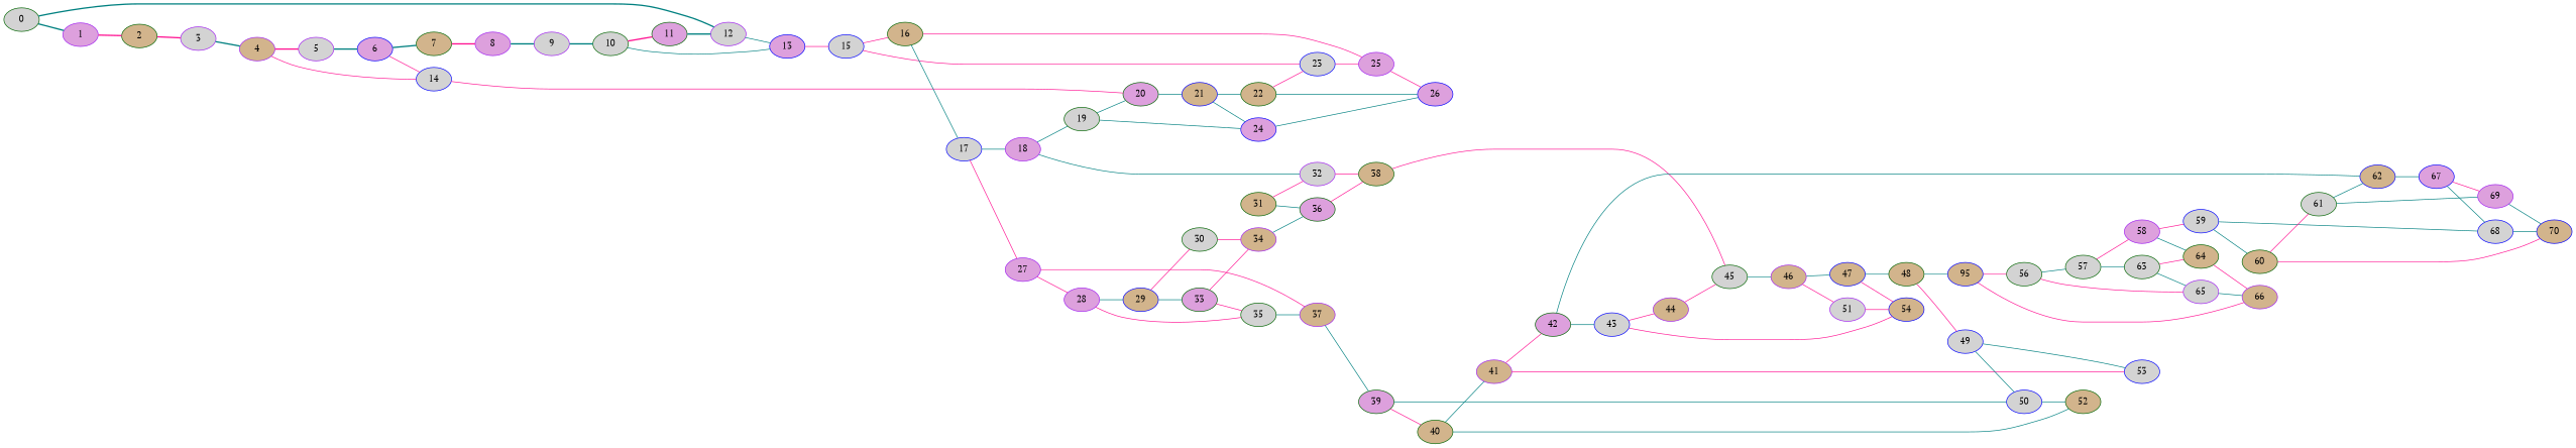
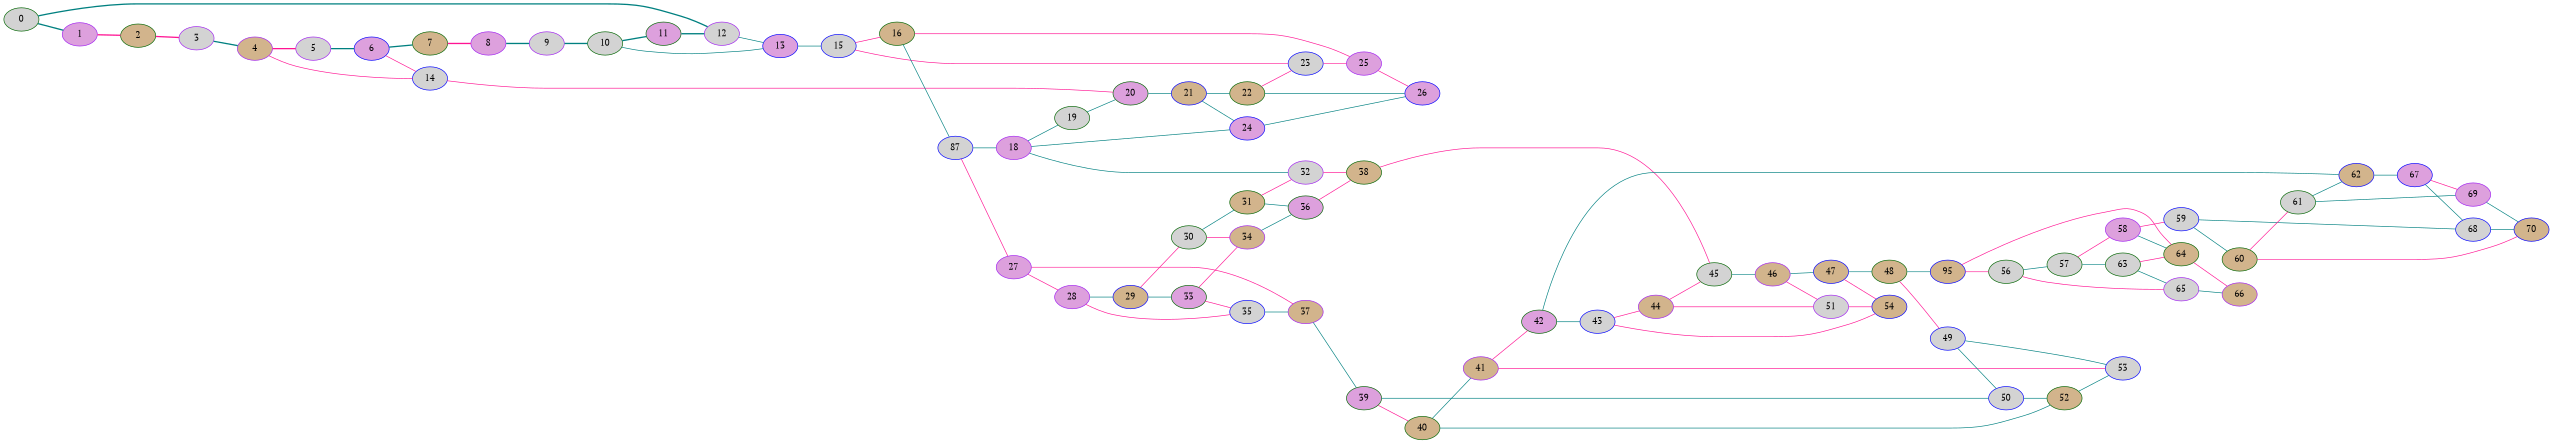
  graph {
    fontname="PT Serif"
    rankdir=LR
    node [color=darkgreen fillcolor=lightgrey fontname="PT Serif" style=filled]
    edge [color=teal fontname="PT Serif"]
    1 [color=purple fillcolor=plum]
    0
    12 [color=purple]
    2 [fillcolor=tan]
    13 [color=blue fillcolor=plum]
    3 [color=purple]
    15 [color=blue]
    4 [color=purple fillcolor=tan]
    5 [color=purple]
    14 [color=blue]
    6 [color=blue fillcolor=plum]
    20 [fillcolor=plum]
    7 [fillcolor=tan]
    21 [color=blue fillcolor=tan]
    8 [color=purple fillcolor=plum]
    9 [color=purple]
    10
    11 [fillcolor=plum]
    16 [fillcolor=tan]
    23 [color=blue]
-   17 [color=blue]
+   17 [color=blue label=87]
    25 [color=purple fillcolor=plum]
    24 [color=blue fillcolor=plum]
    22 [fillcolor=tan]
    18 [color=purple fillcolor=plum]
    27 [color=purple fillcolor=plum]
    26 [color=blue fillcolor=plum]
    19
    32 [color=purple]
    28 [color=purple fillcolor=plum]
    37 [color=purple fillcolor=tan]
    38 [fillcolor=tan]
    29 [color=blue fillcolor=tan]
-   35
+   35 [color=blue]
    39 [fillcolor=plum]
    45
    30
    33 [fillcolor=plum]
    40 [fillcolor=tan]
    50 [color=blue]
    31 [fillcolor=tan]
    34 [color=purple fillcolor=tan]
    36 [fillcolor=plum]
    46 [color=purple fillcolor=tan]
    41 [color=purple fillcolor=tan]
    52 [fillcolor=tan]
    51 [color=purple]
    47 [color=blue fillcolor=tan]
    42 [fillcolor=plum]
    53 [color=blue]
    43 [color=blue]
    62 [color=blue fillcolor=tan]
    44 [color=purple fillcolor=tan]
    54 [color=blue fillcolor=tan]
    67 [color=blue fillcolor=plum]
    68 [color=blue]
    69 [color=purple fillcolor=plum]
    48 [fillcolor=tan]
    49 [color=blue]
    n60 [color=blue fillcolor=tan label=95]
    56
    66 [color=purple fillcolor=tan]
    57
    65 [color=purple]
    58 [color=purple fillcolor=plum]
    63
    59 [color=blue]
    64 [fillcolor=tan]
    60 [fillcolor=tan]
    61
    70 [color=blue fillcolor=tan]
    1 -- 2 [color=deeppink style=bold]
    0 -- 1 [style=bold]
    0 -- 12 [style=bold]
    12 -- 13
    2 -- 3 [color=deeppink style=bold]
-   13 -- 15 [color=deeppink]
+   13 -- 15
    3 -- 4 [style=bold]
    15 -- 16 [color=deeppink]
    15 -- 23 [color=deeppink]
    4 -- 5 [color=deeppink style=bold]
    4 -- 14 [color=deeppink]
    5 -- 6 [style=bold]
    14 -- 20 [color=deeppink]
    6 -- 14 [color=deeppink]
    6 -- 7 [style=bold]
    20 -- 21
    7 -- 8 [color=deeppink style=bold]
    21 -- 24
    21 -- 22
    8 -- 9 [style=bold]
    9 -- 10 [style=bold]
    10 -- 13
-   10 -- 11 [color=deeppink style=bold]
+   10 -- 11 [style=bold]
    11 -- 12 [style=bold]
    16 -- 17
    16 -- 25 [color=deeppink]
    23 -- 25 [color=deeppink]
    17 -- 18
    17 -- 27 [color=deeppink]
    25 -- 26 [color=deeppink]
    24 -- 26
    22 -- 23 [color=deeppink]
    22 -- 26
    18 -- 19
    18 -- 32
    27 -- 28 [color=deeppink]
    27 -- 37 [color=deeppink]
    19 -- 20
-   19 -- 24
+   18 -- 24
    32 -- 38 [color=deeppink]
    28 -- 29
    28 -- 35 [color=deeppink]
    37 -- 39
    38 -- 45 [color=deeppink]
    29 -- 30 [color=deeppink]
    29 -- 33
    35 -- 37
    39 -- 40 [color=deeppink]
    39 -- 50
    45 -- 46
+   30 -- 31
    30 -- 34 [color=deeppink]
    33 -- 35 [color=deeppink]
    33 -- 34 [color=deeppink]
    40 -- 41
    40 -- 52
    50 -- 52
    31 -- 32 [color=deeppink]
    31 -- 36
    34 -- 36
    36 -- 38 [color=deeppink]
    46 -- 51 [color=deeppink]
    46 -- 47
    41 -- 42 [color=deeppink]
    41 -- 53 [color=deeppink]
+   52 -- 53
    51 -- 54 [color=deeppink]
    47 -- 54 [color=deeppink]
    47 -- 48
    42 -- 43
    42 -- 62
    43 -- 44 [color=deeppink]
    43 -- 54 [color=deeppink]
    62 -- 67
    44 -- 45 [color=deeppink]
+   44 -- 51 [color=deeppink]
    67 -- 68
    67 -- 69 [color=deeppink]
    68 -- 70
    69 -- 70
    48 -- 49 [color=deeppink]
    48 -- n60
    49 -- 50
    49 -- 53
    n60 -- 56 [color=deeppink]
-   n60 -- 66 [color=deeppink]
+   n60 -- 64 [color=deeppink]
    56 -- 57
    56 -- 65 [color=deeppink]
    57 -- 58 [color=deeppink]
    57 -- 63
    65 -- 66
    58 -- 59 [color=deeppink]
    58 -- 64
    63 -- 65
    63 -- 64 [color=deeppink]
    59 -- 68
    59 -- 60
    64 -- 66 [color=deeppink]
    60 -- 61 [color=deeppink]
    60 -- 70 [color=deeppink]
    61 -- 62
    61 -- 69
  }
